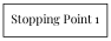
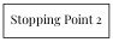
  digraph {
    rankdir=LR
    splines=spline
    fontname="Playfair Display"
-   n1 [fontname="Playfair Display" label="Stopping Point 1" shape=record]
+   n1 [fontname="Playfair Display" label="Stopping Point 2" shape=record]
  }
